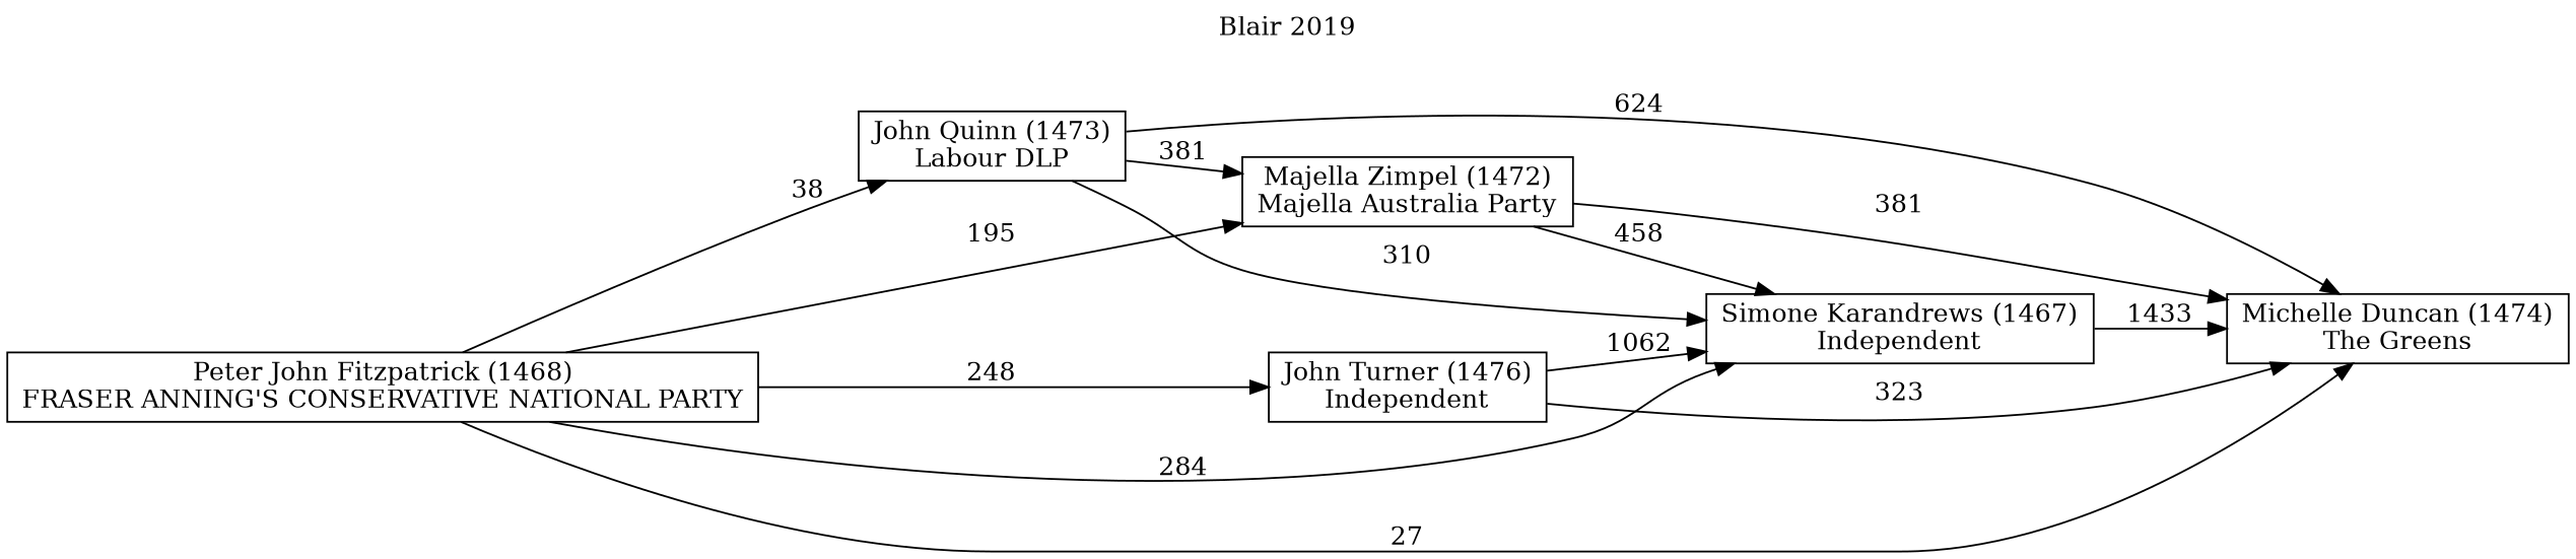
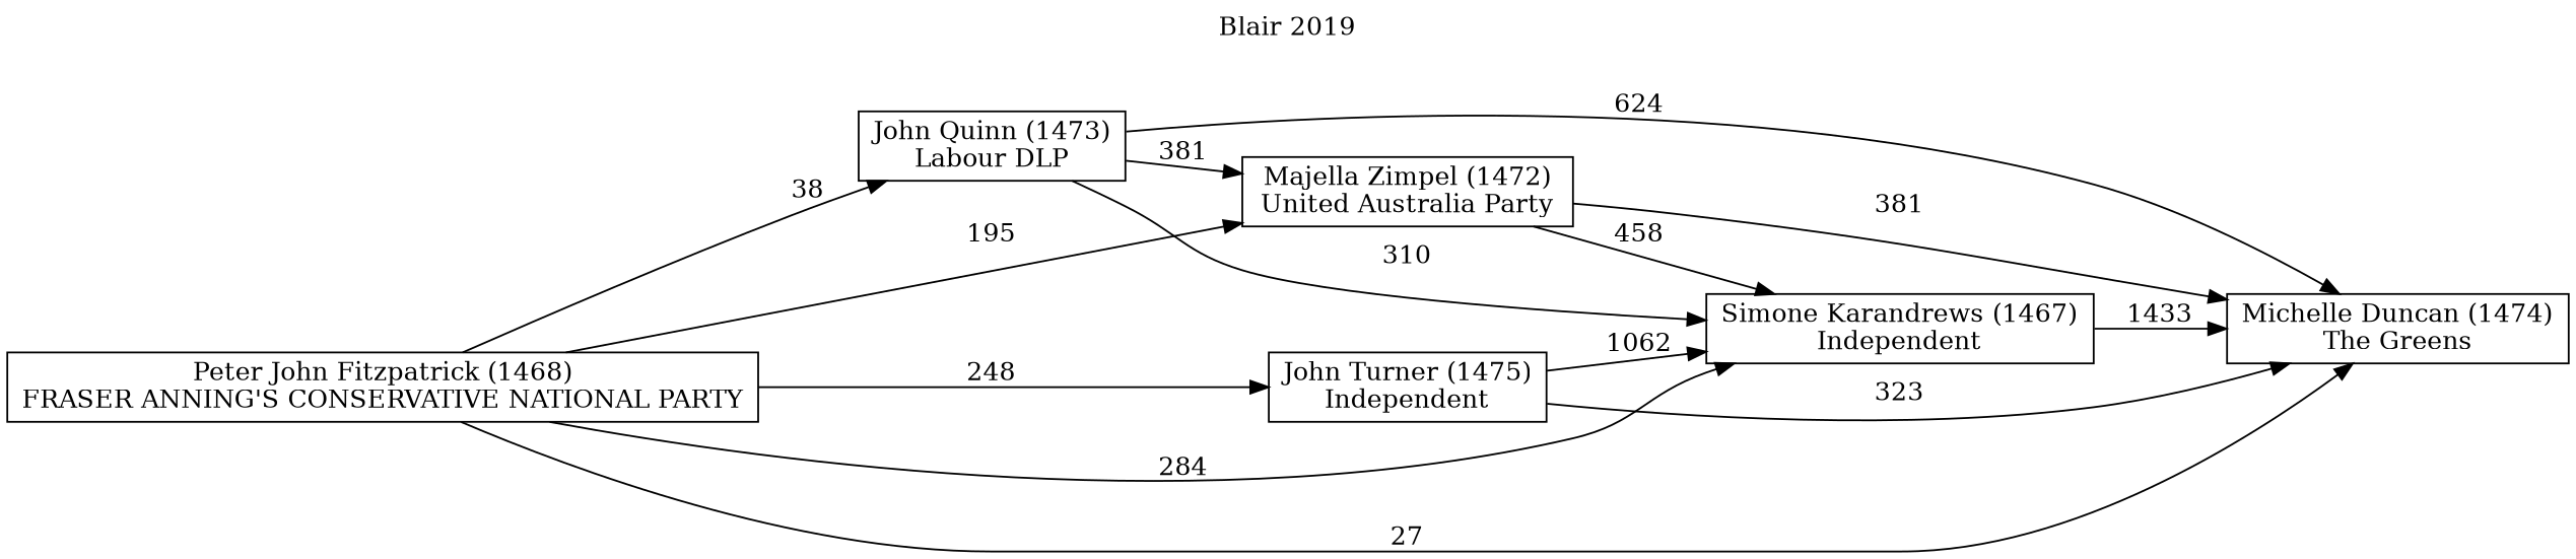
  digraph {
    label="Blair 2019"
    labelloc=t
    mclimit=10
    rankdir=LR
    node [shape=box]
    n1 [label="John Quinn (1473)\nLabour DLP"]
-   n2 [label="Majella Zimpel (1472)\nMajella Australia Party"]
+   n2 [label="Majella Zimpel (1472)\nUnited Australia Party"]
    n3 [label="Michelle Duncan (1474)\nThe Greens"]
    n4 [label="Simone Karandrews (1467)\nIndependent"]
-   n5 [label="John Turner (1476)\nIndependent"]
+   n5 [label="John Turner (1475)\nIndependent"]
    n6 [label="Peter John Fitzpatrick (1468)\nFRASER ANNING'S CONSERVATIVE NATIONAL PARTY"]
    n1 -> n2 [label=381]
    n1 -> n3 [label=624]
    n1 -> n4 [label=310]
    n2 -> n3 [label=381]
    n2 -> n4 [label=458]
    n4 -> n3 [label=1433]
    n5 -> n3 [label=323]
    n5 -> n4 [label=1062]
    n6 -> n1 [label=38]
    n6 -> n2 [label=195]
    n6 -> n3 [label=27]
    n6 -> n4 [label=284]
    n6 -> n5 [label=248]
  }
